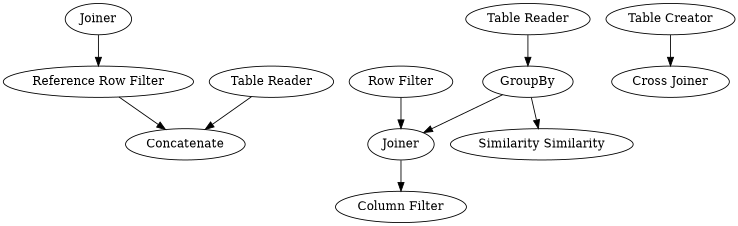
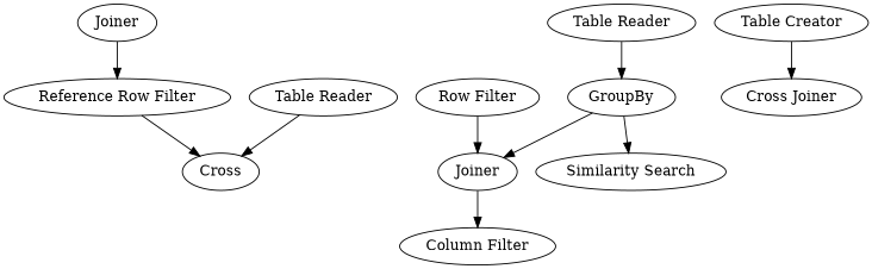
  digraph {
    rankdir=TB
    n1 [label=Joiner]
    n2 [label="Reference Row Filter"]
-   n3 [label=Concatenate]
-   n4 [label="Similarity Similarity"]
+   n3 [label=Cross]
+   n4 [label="Similarity Search"]
    n5 [label="Row Filter"]
    n6 [label=Joiner]
    n7 [label="Column Filter"]
    n8 [label="Table Reader"]
    n9 [label=GroupBy]
    n10 [label="Cross Joiner"]
    n11 [label="Table Reader"]
    n12 [label="Table Creator"]
    n1 -> n2
    n2 -> n3
    n5 -> n6
    n6 -> n7
    n8 -> n3
    n9 -> n4
    n9 -> n6
    n11 -> n9
    n12 -> n10
  }
